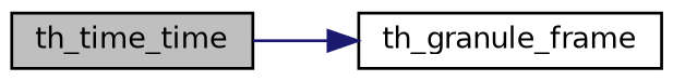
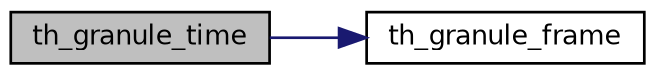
  digraph {
    rankdir=LR
    node [color=black fontname=Helvetica fontsize=10 shape=record style=filled]
-   n1 [fillcolor=grey75 fontcolor=black height=0.2 label=th_time_time width=0.4]
+   n1 [fillcolor=grey75 fontcolor=black height=0.2 label=th_granule_time width=0.4]
    n2 [fillcolor=white height=0.2 label=th_granule_frame width=0.4]
    n1 -> n2 [color=midnightblue fontname=Helvetica fontsize=10 labelfontname=Helvetica labelfontsize=10 style=solid]
  }
